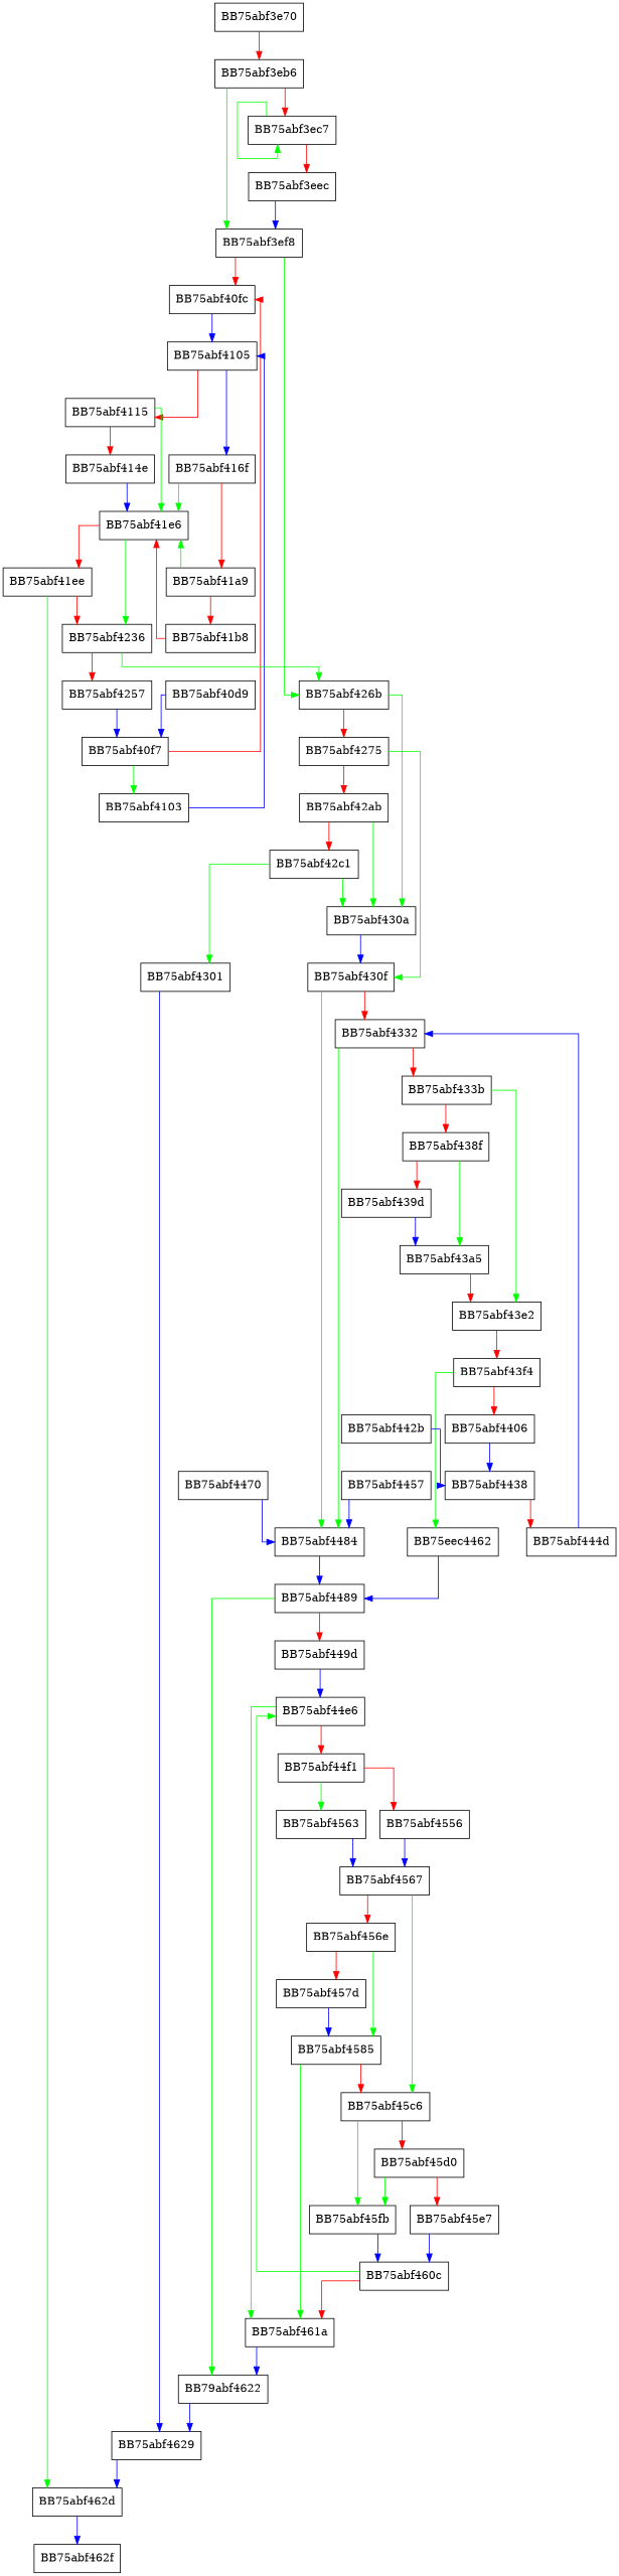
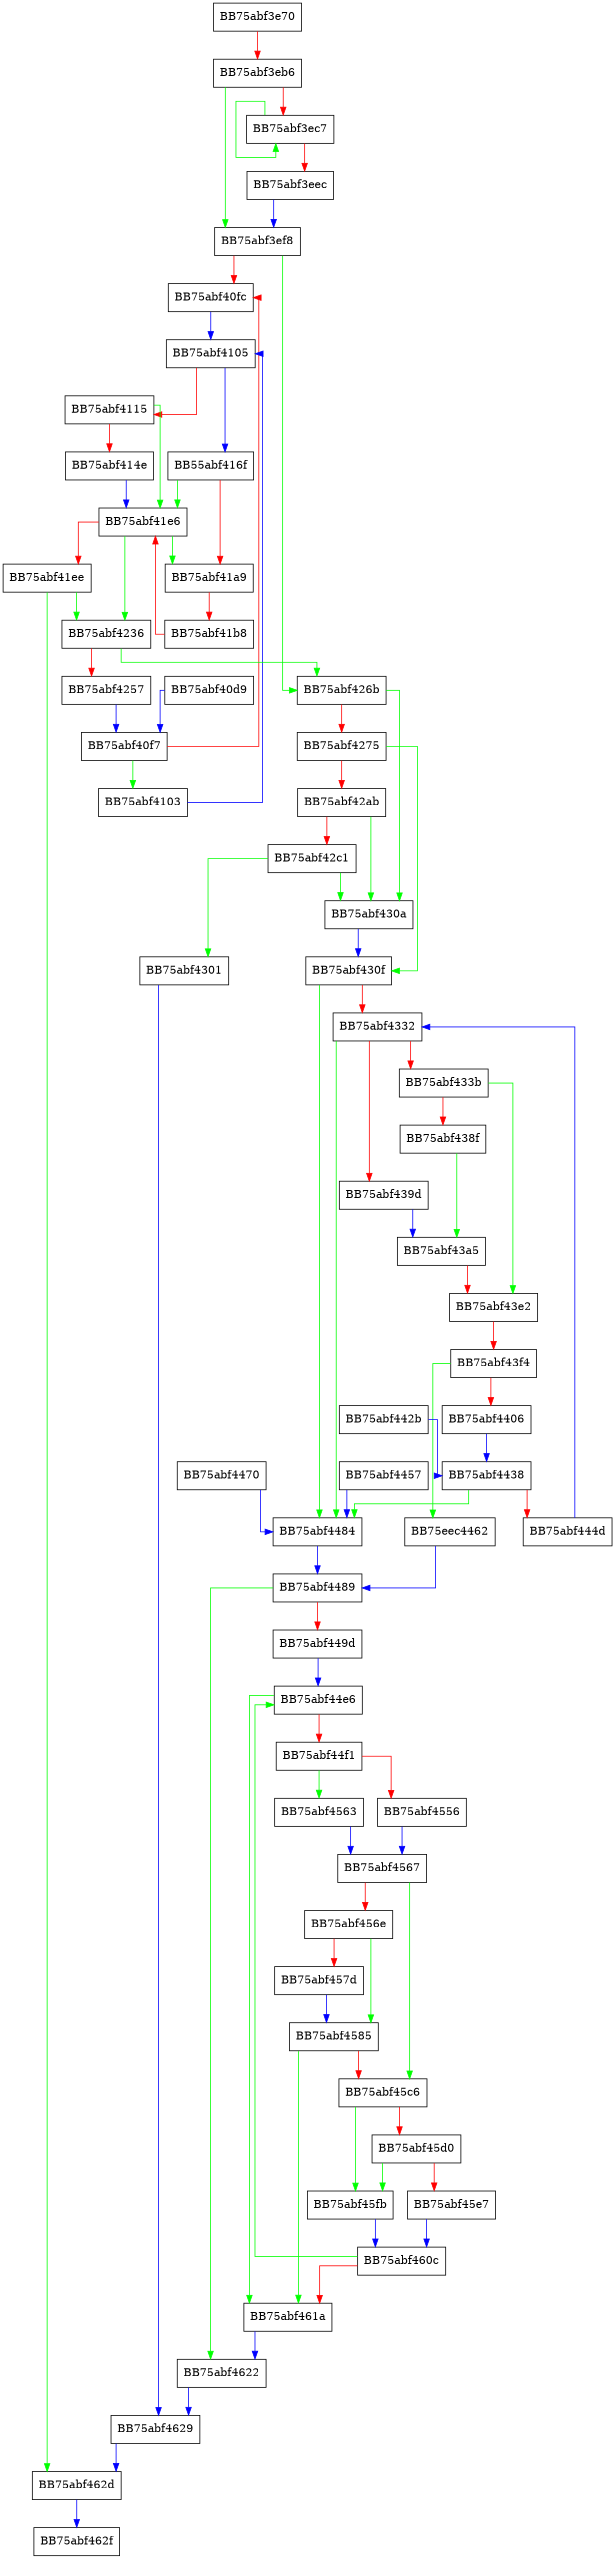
  digraph {
    splines=ortho
    node [shape=box]
    edge [color=red]
    BB75abf3e70
    BB75abf3eb6
    BB75abf3ef8
    BB75abf3ec7
    BB75abf426b
    BB75abf40fc
    BB75abf3eec
    BB75abf430a
    BB75abf4275
    BB75abf40d9
    BB75abf40f7
    BB75abf430f
    BB75abf42ab
    BB75abf4103
    BB75abf4105
-   BB75abf416f
+   BB75abf416f [label=BB55abf416f]
    BB75abf4115
    BB75abf41e6
    BB75abf41a9
    BB75abf414e
    BB75abf4236
    BB75abf41ee
    BB75abf41b8
    BB75abf4257
    BB75abf462d
    BB75abf462f
    BB75abf4484
    BB75abf4332
    BB75abf42c1
    BB75abf4489
    BB75abf433b
    BB75abf4301
    BB75abf4629
-   BB75abf4622 [label=BB79abf4622]
+   BB75abf4622
    BB75abf449d
    BB75abf43e2
    BB75abf438f
    BB75abf43f4
    BB75abf43a5
    BB75abf439d
    n41 [label=BB75eec4462]
    BB75abf4406
    BB75abf4457
    BB75abf4470
    BB75abf442b
    BB75abf4438
    BB75abf444d
    BB75abf44e6
    BB75abf461a
    BB75abf44f1
    BB75abf4563
    BB75abf4556
    BB75abf4567
    BB75abf45c6
    BB75abf456e
    BB75abf45d0
    BB75abf45fb
    BB75abf4585
    BB75abf457d
    BB75abf45e7
    BB75abf460c
    BB75abf3e70 -> BB75abf3eb6
    BB75abf3eb6 -> BB75abf3ef8 [color=green]
    BB75abf3eb6 -> BB75abf3ec7
    BB75abf3ef8 -> BB75abf426b [color=green]
    BB75abf3ef8 -> BB75abf40fc
    BB75abf3ec7 -> BB75abf3ec7 [color=green]
    BB75abf3ec7 -> BB75abf3eec
    BB75abf426b -> BB75abf430a [color=green]
    BB75abf426b -> BB75abf4275
    BB75abf40fc -> BB75abf4105 [color=blue]
    BB75abf3eec -> BB75abf3ef8 [color=blue]
    BB75abf430a -> BB75abf430f [color=blue]
    BB75abf4275 -> BB75abf430f [color=green]
    BB75abf4275 -> BB75abf42ab
    BB75abf40d9 -> BB75abf40f7 [color=blue]
    BB75abf40f7 -> BB75abf40fc
    BB75abf40f7 -> BB75abf4103 [color=green]
    BB75abf430f -> BB75abf4484 [color=green]
    BB75abf430f -> BB75abf4332
    BB75abf42ab -> BB75abf430a [color=green]
    BB75abf42ab -> BB75abf42c1
    BB75abf4103 -> BB75abf4105 [color=blue]
    BB75abf4105 -> BB75abf416f [color=blue]
    BB75abf4105 -> BB75abf4115
    BB75abf416f -> BB75abf41e6 [color=green]
    BB75abf416f -> BB75abf41a9
    BB75abf4115 -> BB75abf41e6 [color=green]
    BB75abf4115 -> BB75abf414e
    BB75abf41e6 -> BB75abf4236 [color=green]
    BB75abf41e6 -> BB75abf41ee
-   BB75abf41a9 -> BB75abf41e6 [color=green]
+   BB75abf41e6 -> BB75abf41a9 [color=green]
    BB75abf41a9 -> BB75abf41b8
    BB75abf414e -> BB75abf41e6 [color=blue]
    BB75abf4236 -> BB75abf426b [color=green]
    BB75abf4236 -> BB75abf4257
-   BB75abf41ee -> BB75abf4236
+   BB75abf41ee -> BB75abf4236 [color=green]
    BB75abf41ee -> BB75abf462d [color=green]
    BB75abf41b8 -> BB75abf41e6
    BB75abf4257 -> BB75abf40f7 [color=blue]
    BB75abf462d -> BB75abf462f [color=blue]
    BB75abf4484 -> BB75abf4489 [color=blue]
    BB75abf4332 -> BB75abf4484 [color=green]
    BB75abf4332 -> BB75abf433b
    BB75abf42c1 -> BB75abf430a [color=green]
    BB75abf42c1 -> BB75abf4301 [color=green]
    BB75abf4489 -> BB75abf4622 [color=green]
    BB75abf4489 -> BB75abf449d
    BB75abf433b -> BB75abf43e2 [color=green]
    BB75abf433b -> BB75abf438f
    BB75abf4301 -> BB75abf4629 [color=blue]
    BB75abf4629 -> BB75abf462d [color=blue]
    BB75abf4622 -> BB75abf4629 [color=blue]
    BB75abf449d -> BB75abf44e6 [color=blue]
    BB75abf43e2 -> BB75abf43f4
    BB75abf438f -> BB75abf43a5 [color=green]
-   BB75abf438f -> BB75abf439d
+   BB75abf4332 -> BB75abf439d
    BB75abf43f4 -> n41 [color=green]
    BB75abf43f4 -> BB75abf4406
    BB75abf43a5 -> BB75abf43e2
    BB75abf439d -> BB75abf43a5 [color=blue]
    n41 -> BB75abf4489 [color=blue]
    BB75abf4406 -> BB75abf4438 [color=blue]
    BB75abf4457 -> BB75abf4484 [color=blue]
    BB75abf4470 -> BB75abf4484 [color=blue]
    BB75abf442b -> BB75abf4438 [color=blue]
+   BB75abf4438 -> BB75abf4484 [color=green]
    BB75abf4438 -> BB75abf444d
    BB75abf444d -> BB75abf4332 [color=blue]
    BB75abf44e6 -> BB75abf461a [color=green]
    BB75abf44e6 -> BB75abf44f1
    BB75abf461a -> BB75abf4622 [color=blue]
    BB75abf44f1 -> BB75abf4563 [color=green]
    BB75abf44f1 -> BB75abf4556
    BB75abf4563 -> BB75abf4567 [color=blue]
    BB75abf4556 -> BB75abf4567 [color=blue]
    BB75abf4567 -> BB75abf45c6 [color=green]
    BB75abf4567 -> BB75abf456e
    BB75abf45c6 -> BB75abf45d0
    BB75abf45c6 -> BB75abf45fb [color=green]
    BB75abf456e -> BB75abf4585 [color=green]
    BB75abf456e -> BB75abf457d
    BB75abf45d0 -> BB75abf45fb [color=green]
    BB75abf45d0 -> BB75abf45e7
    BB75abf45fb -> BB75abf460c [color=blue]
    BB75abf4585 -> BB75abf461a [color=green]
    BB75abf4585 -> BB75abf45c6
    BB75abf457d -> BB75abf4585 [color=blue]
    BB75abf45e7 -> BB75abf460c [color=blue]
    BB75abf460c -> BB75abf44e6 [color=green]
    BB75abf460c -> BB75abf461a
  }
